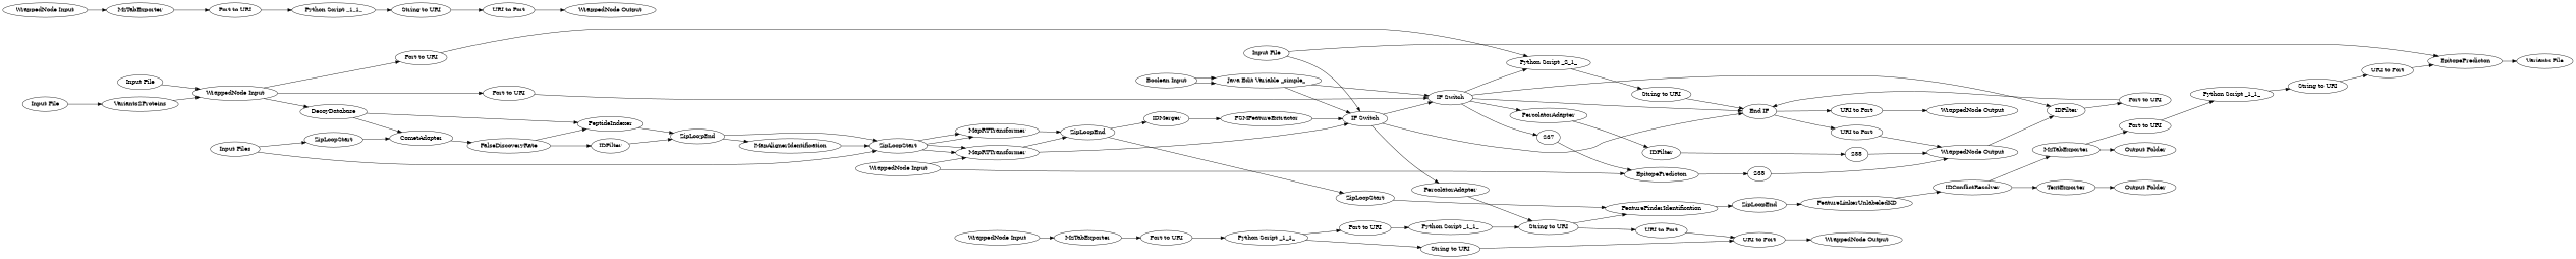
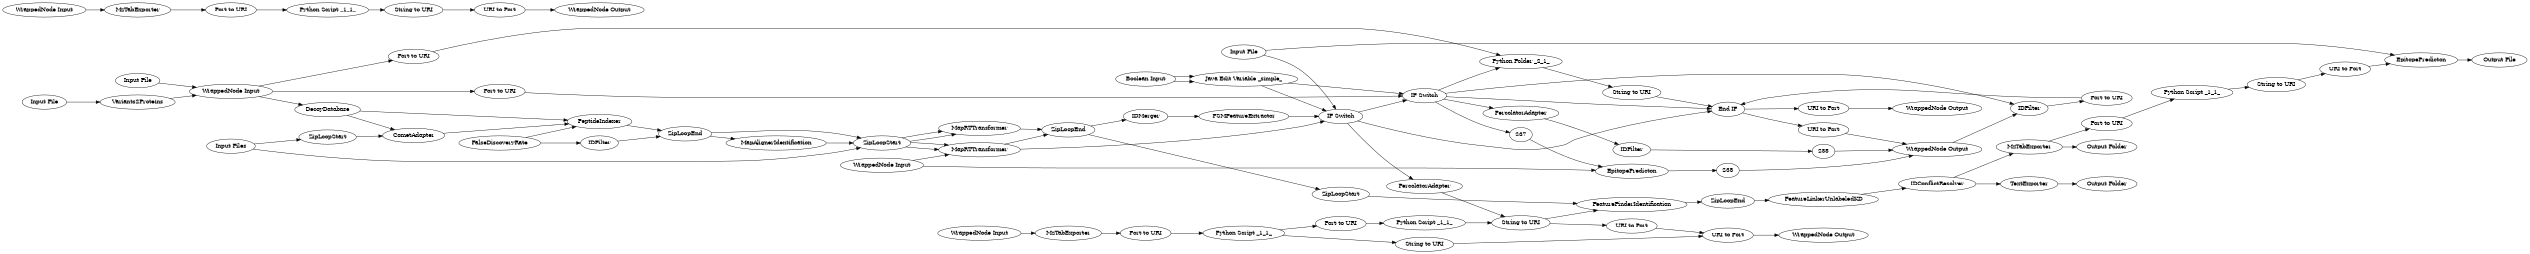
  digraph {
    rankdir=LR
    n1 [label="Input File"]
    n2 [label="WrappedNode Input"]
    n3 [label=DecoyDatabase]
    n4 [label="Port to URI"]
    n5 [label="Port to URI"]
    n6 [label=MapAlignerIdentification]
    n7 [label=ZipLoopStart]
    n8 [label=MapRTTransformer]
    n9 [label=MapRTTransformer]
    n10 [label=ZipLoopStart]
    n11 [label=CometAdapter]
    n12 [label=PeptideIndexer]
    n13 [label=ZipLoopEnd]
    n14 [label=FalseDiscoveryRate]
    n15 [label=IDFilter]
    n16 [label=IDMerger]
    n17 [label=PSMFeatureExtractor]
    n18 [label="IF Switch"]
    n19 [label=PercolatorAdapter]
    n20 [label="IF Switch"]
    n21 [label="End IF"]
    n22 [label=ZipLoopEnd]
    n23 [label=ZipLoopEnd]
    n24 [label=FeatureLinkerUnlabeledKD]
    n25 [label=IDConflictResolver]
    n26 [label=MzTabExporter]
    n27 [label=TextExporter]
    n28 [label="Input File"]
    n29 [label=EpitopePredicton]
-   n30 [label="Variants File"]
+   n30 [label="Output File"]
    n31 [label=ZipLoopStart]
    n32 [label=FeatureFinderIdentification]
    n33 [label="Input File"]
    n34 [label=Variants2Proteins]
    n35 [label="Output Folder"]
    n36 [label="Port to URI"]
    n37 [label="Python Script _1_1_"]
    n38 [label="Output Folder"]
    n39 [label="Input Files"]
    n40 [label="String to URI"]
    n41 [label="URI to Port"]
    n42 [label="String to URI"]
    n43 [label="URI to Port"]
    n44 [label="URI to Port"]
    n45 [label=PercolatorAdapter]
    n46 [label=IDFilter]
    238
    n48 [label=IDFilter]
-   n49 [label="Python Script _2_1_"]
+   n49 [label="Python Folder _2_1_"]
    237
    n51 [label="URI to Port"]
    n52 [label="URI to Port"]
    n53 [label="Port to URI"]
    n54 [label="String to URI"]
    n55 [label=EpitopePredicton]
    n56 [label="WrappedNode Output"]
    n57 [label="WrappedNode Output"]
    n58 [label="WrappedNode Input"]
    235
    n60 [label="Boolean Input"]
    n61 [label="Java Edit Variable _simple_"]
    n62 [label="WrappedNode Output"]
    n63 [label="Port to URI"]
    n64 [label="Python Script _1_1_"]
    n65 [label="Python Script _1_1_"]
    n66 [label="String to URI"]
    n67 [label=MzTabExporter]
    n68 [label="Port to URI"]
    n69 [label="WrappedNode Input"]
    n70 [label="Port to URI"]
    n71 [label="Python Script _1_1_"]
    n72 [label="String to URI"]
    n73 [label="URI to Port"]
    n74 [label=MzTabExporter]
    n75 [label="WrappedNode Output"]
    n76 [label="WrappedNode Input"]
    n1 -> n2
    n2 -> n3
    n2 -> n4
    n2 -> n5
    n3 -> n11
    n3 -> n12
    n4 -> n49
    n5 -> n20
    n6 -> n7
    n7 -> n8
    n7 -> n8
    n7 -> n9
    n7 -> n9
    n8 -> n22
    n9 -> n18
    n9 -> n22
    n10 -> n11
-   n11 -> n14
+   n11 -> n12
    n12 -> n13
    n13 -> n6
    n13 -> n7
    n14 -> n12
    n14 -> n15
    n15 -> n13
    n16 -> n17
    n17 -> n18
    n18 -> n19
    n18 -> n20
    n18 -> n21
    n19 -> n42
    n20 -> n21
    n20 -> n45
    n20 -> n48
    n20 -> n49
    n20 -> 237
    n21 -> n51
    n21 -> n52
    n22 -> n16
    n22 -> n31
    n23 -> n24
    n24 -> n25
    n25 -> n26
    n25 -> n27
    n26 -> n35
    n26 -> n36
    n27 -> n38
    n28 -> n18
    n28 -> n29
    n29 -> n30
    n31 -> n32
    n32 -> n23
    n33 -> n34
    n34 -> n2
    n36 -> n37
    n37 -> n40
    n39 -> n7
    n39 -> n10
    n40 -> n41
    n41 -> n29
    n42 -> n32
    n42 -> n43
    n43 -> n44
    n44 -> n62
    n45 -> n46
    n46 -> 238
    238 -> n57
    n48 -> n53
    n49 -> n54
    237 -> n55
    n51 -> n56
    n52 -> n57
    n53 -> n21
    n54 -> n21
    n55 -> 235
    n57 -> n48
    n58 -> n9
    n58 -> n55
    235 -> n57
    n60 -> n61
    n60 -> n61
    n61 -> n18
    n61 -> n20
    n63 -> n64
    n64 -> n42
    n65 -> n63
    n65 -> n66
    n66 -> n44
    n67 -> n68
    n68 -> n65
    n69 -> n67
    n70 -> n71
    n71 -> n72
    n72 -> n73
    n73 -> n75
    n74 -> n70
    n76 -> n74
  }
